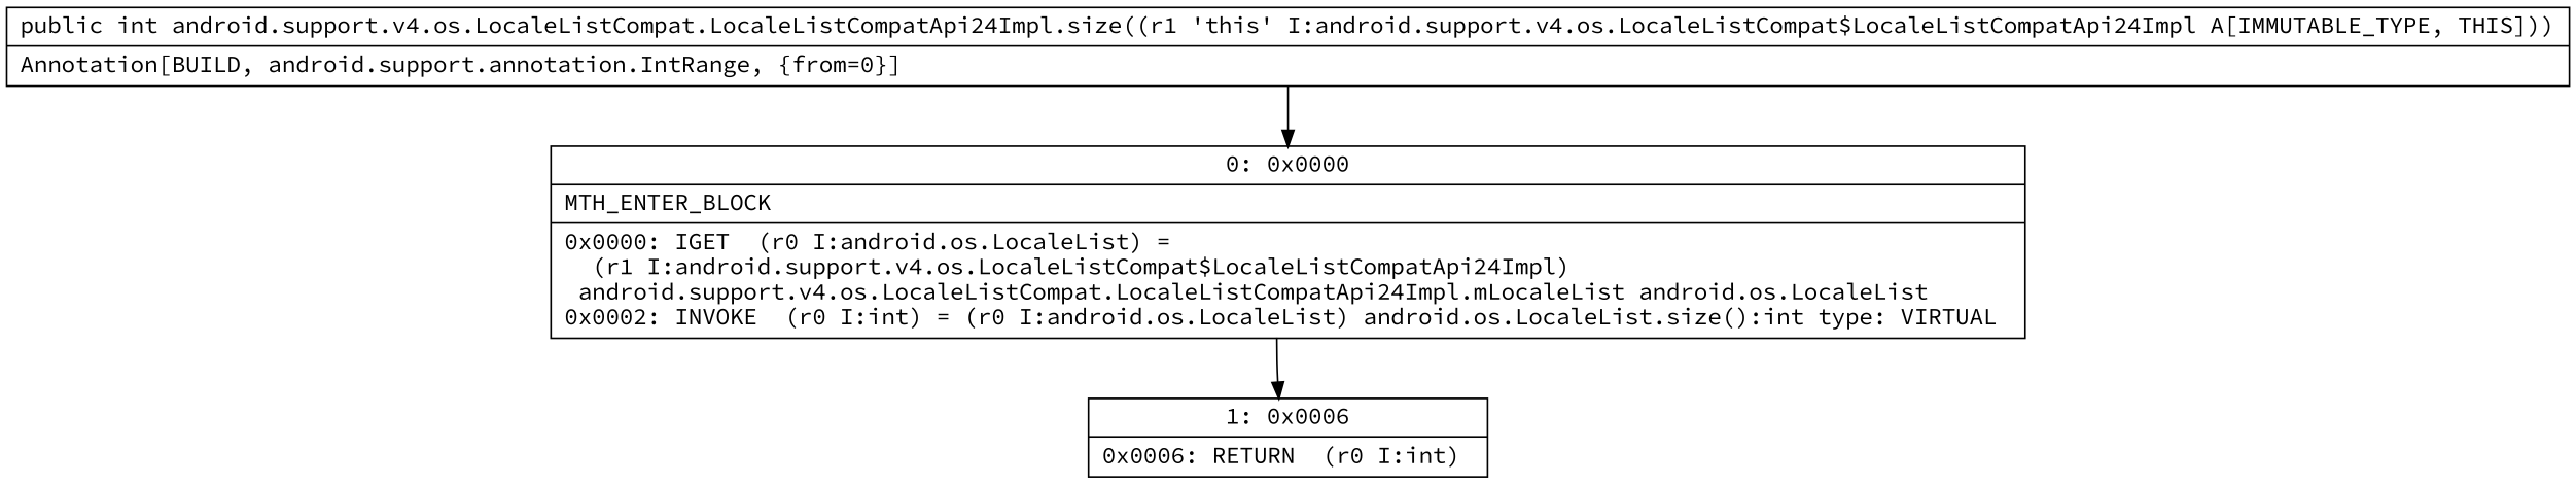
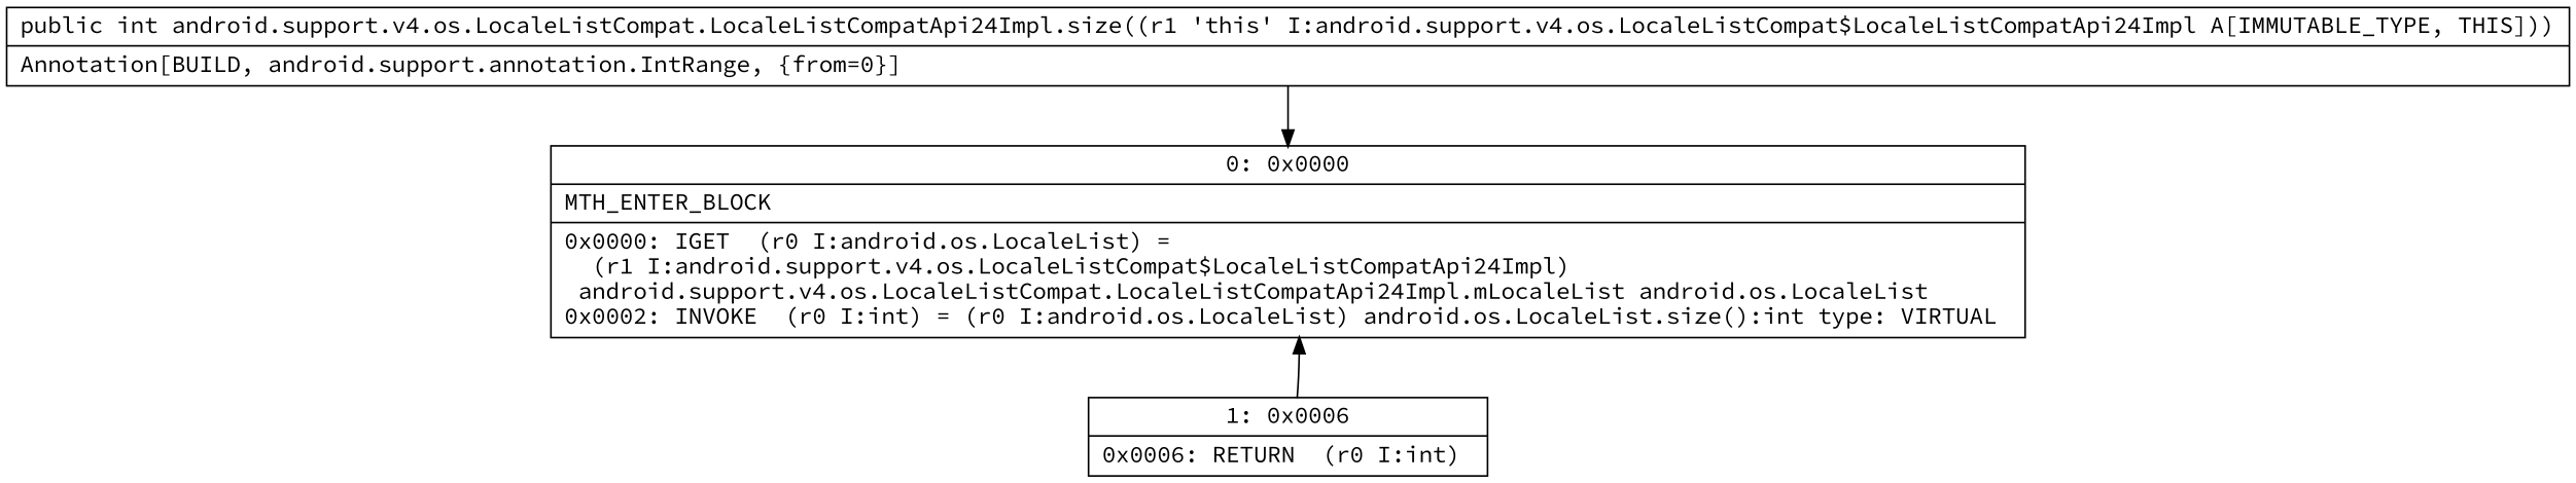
  digraph {
    fontname="Source Code Pro"
    node [shape=record fontname="Source Code Pro"]
    edge [fontname="Source Code Pro"]
    n1 [label="{0\:\ 0x0000|MTH_ENTER_BLOCK\l|0x0000: IGET  (r0 I:android.os.LocaleList) = \l  (r1 I:android.support.v4.os.LocaleListCompat$LocaleListCompatApi24Impl)\l android.support.v4.os.LocaleListCompat.LocaleListCompatApi24Impl.mLocaleList android.os.LocaleList \l0x0002: INVOKE  (r0 I:int) = (r0 I:android.os.LocaleList) android.os.LocaleList.size():int type: VIRTUAL \l}"]
    n2 [label="{1\:\ 0x0006|0x0006: RETURN  (r0 I:int) \l}"]
    n3 [label="{public int android.support.v4.os.LocaleListCompat.LocaleListCompatApi24Impl.size((r1 'this' I:android.support.v4.os.LocaleListCompat$LocaleListCompatApi24Impl A[IMMUTABLE_TYPE, THIS]))  | Annotation[BUILD, android.support.annotation.IntRange, \{from=0\}]\l}"]
-   n1 -> n2
+   n2 -> n1
    n3 -> n1
  }
